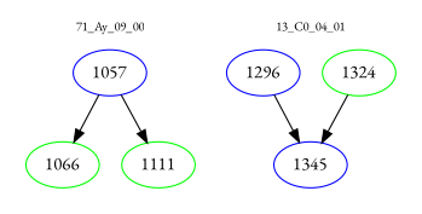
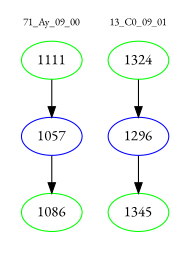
  digraph {
    fontname="EB Garamond"
    node [color=green fontname="EB Garamond"]
    edge [color=black fontname="EB Garamond"]
-   n1 [label=1066]
+   n1 [label=1086]
    n2 [color=blue label=1057]
    n3 [label=1111]
    n4 [label=1324]
    n5 [color=blue label=1296]
-   n6 [color=blue label=1345]
+   n6 [label=1345]
    subgraph cluster_1 {
      color=white
      fontsize=10
      label="71_Ay_09_00"
      n1
      n2
      n3
    }
    subgraph cluster_2 {
      color=white
      fontsize=10
-     label="13_C0_04_01"
+     label="13_C0_09_01"
      n4
      n5
      n6
    }
    n2 -> n1
-   n2 -> n3
-   n4 -> n6
+   n3 -> n2
+   n4 -> n5
    n5 -> n6
  }
